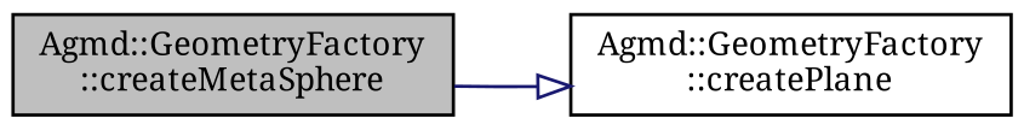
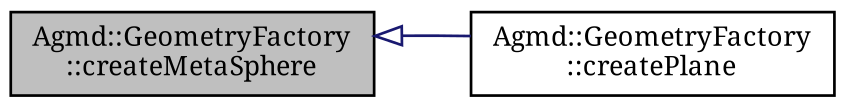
  digraph {
    rankdir=LR
    fontname="Noto Serif"
    node [color=black fontname="Noto Serif" fontsize=10 shape=record style=filled]
    n1 [fillcolor=grey75 fontcolor=black height=0.2 label="Agmd::GeometryFactory\l::createMetaSphere" width=0.4]
    n2 [fillcolor=white height=0.2 label="Agmd::GeometryFactory\l::createPlane" width=0.4]
-   n1 -> n2 [color=midnightblue fontname="Noto Serif" fontsize=10 labelfontname=Helvetica labelfontsize=10 style=solid arrowhead=onormal]
+   n2 -> n1 [color=midnightblue fontname="Noto Serif" fontsize=10 labelfontname=Helvetica labelfontsize=10 style=solid arrowhead=onormal]
  }
